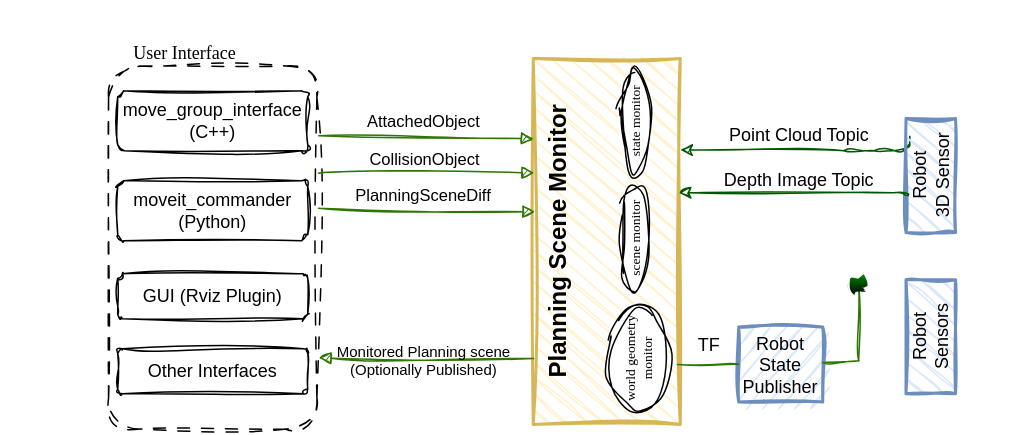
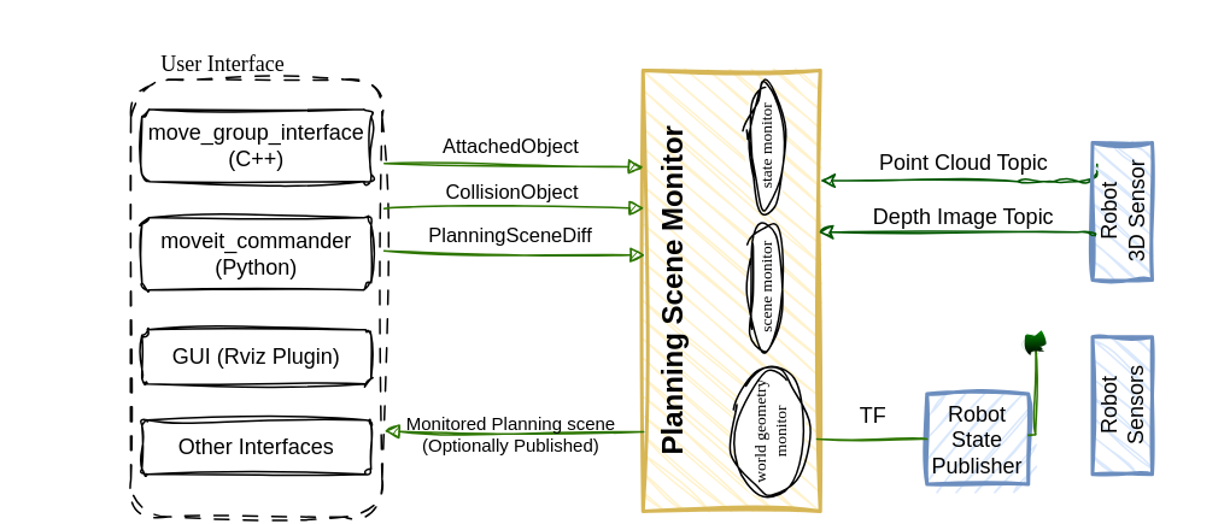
  <mxCell id="0" />
  <mxCell id="1" parent="0" />
  <mxCell id="2" value="" style="rounded=1;whiteSpace=wrap;html=1;sketch=1;hachureGap=4;jiggle=2;curveFitting=1;fontFamily=Architects Daughter;fontSource=https%3A%2F%2Ffonts.googleapis.com%2Fcss%3Ffamily%3DArchitects%2BDaughter;fontSize=20;rotation=90;dashed=1;dashPattern=8 8;" vertex="1" parent="1"><mxGeometry x="20.32" y="95.07" width="242" height="138.87" as="geometry" /></mxCell>
  <mxCell id="3" value="Planning Scene Monitor" style="whiteSpace=wrap;strokeWidth=2;rotation=-90;sketch=1;curveFitting=1;jiggle=2;labelBackgroundColor=none;rounded=0;align=center;horizontal=1;verticalAlign=top;fontSize=16;fontStyle=1;fillColor=#fff2cc;strokeColor=#d6b656;" parent="1" vertex="1"><mxGeometry x="282" y="111.5" width="244" height="98" as="geometry" /></mxCell>
  <mxCell id="4" value="Point Cloud Topic" style="edgeStyle=orthogonalEdgeStyle;sketch=1;hachureGap=4;jiggle=2;curveFitting=1;orthogonalLoop=1;jettySize=auto;html=1;entryX=0.75;entryY=1;entryDx=0;entryDy=0;fontFamily=Helvetica;fontSize=12;exitX=0.843;exitY=0.077;exitDx=0;exitDy=0;exitPerimeter=0;fillColor=#008a00;strokeColor=#005700;labelBackgroundColor=none;" edge="1" parent="1" source="5" target="3"><mxGeometry x="0.029" y="-10" relative="1" as="geometry"><Array as="points"><mxPoint x="606" y="100" /><mxPoint x="572" y="100" /></Array><mxPoint as="offset" /></mxGeometry></mxCell>
  <mxCell id="5" value="Robot &#10;3D Sensor" style="whiteSpace=wrap;strokeWidth=2;sketch=1;curveFitting=1;jiggle=2;labelBackgroundColor=none;rounded=0;rotation=-90;fillColor=#dae8fc;strokeColor=#6c8ebf;" parent="1" vertex="1"><mxGeometry x="582" y="100" width="76" height="33" as="geometry" /></mxCell>
  <mxCell id="6" value="AttachedObject" style="curved=1;startArrow=none;endArrow=block;sketch=1;curveFitting=1;jiggle=2;labelBackgroundColor=none;fontColor=default;rounded=0;entryX=0.781;entryY=0.003;entryDx=0;entryDy=0;entryPerimeter=0;fillColor=#60a917;strokeColor=#2D7600;" parent="1" target="3" edge="1"><mxGeometry x="-0.026" y="10" relative="1" as="geometry"><Array as="points"><mxPoint x="272" y="90" /></Array><mxPoint x="212" y="90" as="sourcePoint" /><mxPoint x="282" y="90" as="targetPoint" /><mxPoint as="offset" /></mxGeometry></mxCell>
- <mxCell id="7" value="Robot&#10;State&#10;Publisher" style="whiteSpace=wrap;strokeWidth=2;sketch=1;curveFitting=1;jiggle=2;labelBackgroundColor=none;rounded=0;fillColor=#dae8fc;strokeColor=#6c8ebf;" vertex="1" parent="1"><mxGeometry x="492" y="217.5" width="56" height="50" as="geometry" /></mxCell>
+ <mxCell id="7" value="Robot&#10;State&#10;Publisher" style="whiteSpace=wrap;strokeWidth=2;sketch=1;curveFitting=1;jiggle=2;labelBackgroundColor=none;rounded=0;fillColor=#dae8fc;strokeColor=#6c8ebf;" vertex="1" parent="1"><mxGeometry x="512" y="217.5" width="56" height="50" as="geometry" /></mxCell>
  <mxCell id="8" value="Robot &#10;Sensors" style="whiteSpace=wrap;strokeWidth=2;sketch=1;curveFitting=1;jiggle=2;labelBackgroundColor=none;rounded=0;rotation=-90;fillColor=#dae8fc;strokeColor=#6c8ebf;" vertex="1" parent="1"><mxGeometry x="582" y="207.5" width="76" height="33" as="geometry" /></mxCell>
  <mxCell id="9" value="state monitor" style="ellipse;whiteSpace=wrap;html=1;align=center;sketch=1;hachureGap=4;jiggle=2;curveFitting=1;fontFamily=Architects Daughter;fontSource=https%3A%2F%2Ffonts.googleapis.com%2Fcss%3Ffamily%3DArchitects%2BDaughter;fontSize=9;rotation=-90;" vertex="1" parent="1"><mxGeometry x="388" y="70.5" width="70" height="20" as="geometry" /></mxCell>
  <mxCell id="10" value="scene monitor" style="ellipse;whiteSpace=wrap;html=1;align=center;sketch=1;hachureGap=4;jiggle=2;curveFitting=1;fontFamily=Architects Daughter;fontSource=https%3A%2F%2Ffonts.googleapis.com%2Fcss%3Ffamily%3DArchitects%2BDaughter;fontSize=9;rotation=-90;" vertex="1" parent="1"><mxGeometry x="388" y="148.5" width="70" height="20" as="geometry" /></mxCell>
  <mxCell id="11" value="world geometry&lt;br&gt;monitor" style="ellipse;whiteSpace=wrap;html=1;align=center;sketch=1;hachureGap=4;jiggle=2;curveFitting=1;fontFamily=Architects Daughter;fontSource=https%3A%2F%2Ffonts.googleapis.com%2Fcss%3Ffamily%3DArchitects%2BDaughter;fontSize=9;rotation=-90;" vertex="1" parent="1"><mxGeometry x="390" y="218.5" width="70" height="40" as="geometry" /></mxCell>
  <mxCell id="12" value="move_group_interface&lt;br&gt;(C++)" style="rounded=1;arcSize=10;whiteSpace=wrap;html=1;align=center;sketch=1;hachureGap=4;jiggle=2;curveFitting=1;fontFamily=Helvetica;fontSize=12;" vertex="1" parent="1"><mxGeometry x="77.98" y="60" width="126.69" height="40" as="geometry" /></mxCell>
  <mxCell id="13" value="moveit_commander&lt;br&gt;(Python)" style="rounded=1;arcSize=10;whiteSpace=wrap;html=1;align=center;sketch=1;hachureGap=4;jiggle=2;curveFitting=1;fontFamily=Helvetica;fontSize=12;" vertex="1" parent="1"><mxGeometry x="77.98" y="120" width="126.69" height="40" as="geometry" /></mxCell>
  <mxCell id="14" value="GUI (Rviz Plugin)" style="rounded=1;arcSize=10;whiteSpace=wrap;html=1;align=center;sketch=1;hachureGap=4;jiggle=2;curveFitting=1;fontFamily=Helvetica;fontSize=12;" vertex="1" parent="1"><mxGeometry x="77.98" y="182" width="126.69" height="30" as="geometry" /></mxCell>
  <mxCell id="15" value="Other Interfaces" style="rounded=1;arcSize=10;whiteSpace=wrap;html=1;align=center;sketch=1;hachureGap=4;jiggle=2;curveFitting=1;fontFamily=Helvetica;fontSize=12;" vertex="1" parent="1"><mxGeometry x="77.98" y="232" width="126.69" height="30" as="geometry" /></mxCell>
  <mxCell id="16" value="CollisionObject" style="curved=1;startArrow=none;endArrow=block;sketch=1;curveFitting=1;jiggle=2;labelBackgroundColor=none;fontColor=default;rounded=0;entryX=0.688;entryY=0.007;entryDx=0;entryDy=0;entryPerimeter=0;fillColor=#60a917;strokeColor=#2D7600;" edge="1" parent="1" target="3"><mxGeometry x="-0.017" y="9" relative="1" as="geometry"><Array as="points" /><mxPoint x="212" y="115" as="sourcePoint" /><mxPoint x="320" y="114.5" as="targetPoint" /><mxPoint as="offset" /></mxGeometry></mxCell>
  <mxCell id="17" value="PlanningSceneDiff" style="curved=1;startArrow=none;endArrow=block;sketch=1;curveFitting=1;jiggle=2;labelBackgroundColor=none;fontColor=default;rounded=0;entryX=0.581;entryY=0.012;entryDx=0;entryDy=0;entryPerimeter=0;exitX=0.392;exitY=-0.008;exitDx=0;exitDy=0;exitPerimeter=0;fillColor=#60a917;strokeColor=#2D7600;" edge="1" parent="1" source="2" target="3"><mxGeometry x="-0.03" y="10" relative="1" as="geometry"><Array as="points"><mxPoint x="272" y="139.5" /></Array><mxPoint x="212" y="139.5" as="sourcePoint" /><mxPoint x="320" y="140.5" as="targetPoint" /><mxPoint as="offset" /></mxGeometry></mxCell>
  <mxCell id="18" value="Monitored Planning scene&#10;(Optionally Published)" style="curved=1;startArrow=none;endArrow=block;sketch=1;curveFitting=1;jiggle=2;labelBackgroundColor=none;fontColor=default;rounded=0;exitX=0.18;exitY=0.003;exitDx=0;exitDy=0;exitPerimeter=0;fontSize=10;fillColor=#60a917;strokeColor=#2D7600;" edge="1" parent="1" source="3"><mxGeometry x="0.023" relative="1" as="geometry"><Array as="points"><mxPoint x="272" y="240" /></Array><mxPoint x="312" y="240" as="sourcePoint" /><mxPoint x="212" y="238" as="targetPoint" /><mxPoint as="offset" /></mxGeometry></mxCell>
  <mxCell id="19" value="" style="endArrow=none;html=1;sketch=1;hachureGap=4;jiggle=2;curveFitting=1;fontFamily=Architects Daughter;fontSource=https%3A%2F%2Ffonts.googleapis.com%2Fcss%3Ffamily%3DArchitects%2BDaughter;fontSize=16;fillColor=#60a917;strokeColor=#2D7600;" edge="1" parent="1"><mxGeometry width="50" height="50" relative="1" as="geometry"><mxPoint x="572" y="240" as="sourcePoint" /><mxPoint x="572" y="190" as="targetPoint" /></mxGeometry></mxCell>
  <mxCell id="20" value="TF" style="endArrow=none;html=1;sketch=1;hachureGap=4;jiggle=2;curveFitting=1;fontFamily=Helvetica;fontSize=12;entryX=0.164;entryY=0.981;entryDx=0;entryDy=0;entryPerimeter=0;exitX=0;exitY=0.5;exitDx=0;exitDy=0;fillColor=#60a917;strokeColor=#2D7600;labelBackgroundColor=none;" edge="1" parent="1" source="7" target="3"><mxGeometry x="-0.021" y="-12" width="50" height="50" relative="1" as="geometry"><mxPoint x="512" y="339" as="sourcePoint" /><mxPoint x="562" y="289" as="targetPoint" /><mxPoint as="offset" /></mxGeometry></mxCell>
  <mxCell id="21" value="" style="endArrow=none;html=1;sketch=1;hachureGap=4;jiggle=2;curveFitting=1;fontFamily=Architects Daughter;fontSource=https%3A%2F%2Ffonts.googleapis.com%2Fcss%3Ffamily%3DArchitects%2BDaughter;fontSize=16;fillColor=#60a917;strokeColor=#2D7600;" edge="1" parent="1" source="7"><mxGeometry width="50" height="50" relative="1" as="geometry"><mxPoint x="532" y="320" as="sourcePoint" /><mxPoint x="572" y="240" as="targetPoint" /></mxGeometry></mxCell>
  <mxCell id="22" value="" style="ellipse;whiteSpace=wrap;html=1;sketch=1;hachureGap=4;jiggle=2;curveFitting=1;fontFamily=Architects Daughter;fontSource=https%3A%2F%2Ffonts.googleapis.com%2Fcss%3Ffamily%3DArchitects%2BDaughter;fontSize=20;fillColor=#008a00;fontColor=#ffffff;strokeColor=#005700;gradientColor=default;strokeWidth=0;" vertex="1" parent="1"><mxGeometry x="566" y="185" width="10" height="10" as="geometry" /></mxCell>
  <mxCell id="23" value="Depth Image Topic" style="edgeStyle=orthogonalEdgeStyle;sketch=1;hachureGap=4;jiggle=2;curveFitting=1;orthogonalLoop=1;jettySize=auto;html=1;entryX=0.75;entryY=1;entryDx=0;entryDy=0;fontFamily=Helvetica;fontSize=12;exitX=0.843;exitY=0.077;exitDx=0;exitDy=0;exitPerimeter=0;fillColor=#008a00;strokeColor=#005700;labelBackgroundColor=none;" edge="1" parent="1"><mxGeometry x="-0.032" y="-8" relative="1" as="geometry"><mxPoint x="605" y="130" as="sourcePoint" /><mxPoint x="452" y="128" as="targetPoint" /><Array as="points"><mxPoint x="605" y="128" /></Array><mxPoint as="offset" /></mxGeometry></mxCell>
  <mxCell id="24" value="User Interface" style="text;html=1;strokeColor=none;fillColor=none;align=center;verticalAlign=middle;whiteSpace=wrap;rounded=0;fontSize=12;fontFamily=Architects Daughter;" vertex="1" parent="1"><mxGeometry x="77.98" y="20" width="90" height="30" as="geometry" /></mxCell>
